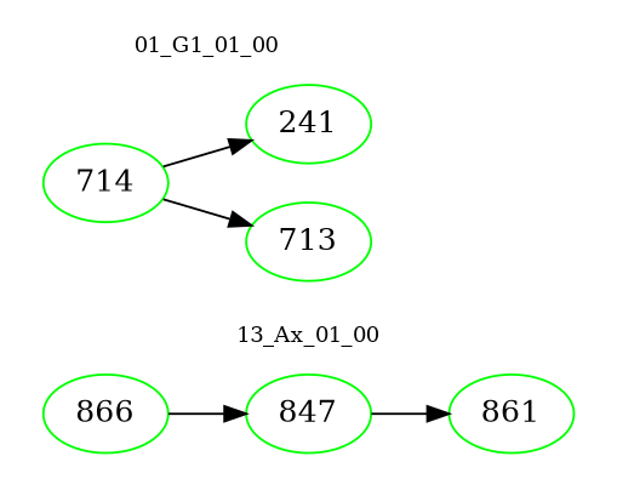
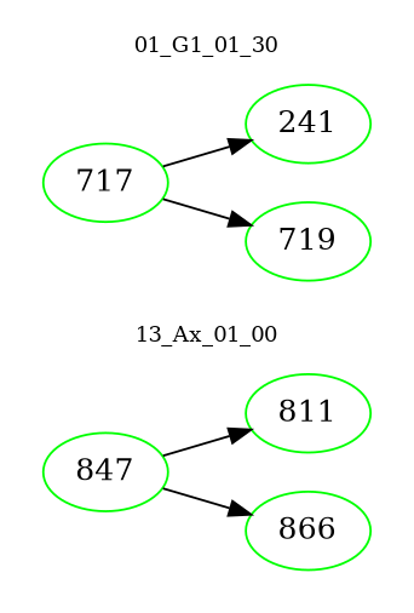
  digraph {
    rankdir=LR
    node [color=green]
    edge [color=black]
    n1 [label=847]
    n2 [label=866]
-   n3 [label=861]
-   n4 [label=714]
-   n5 [label=713]
+   n3 [label=811]
+   n4 [label=717]
+   n5 [label=719]
    n6 [label=241]
    subgraph cluster_1 {
      color=white
      fontsize=10
      label="13_Ax_01_00"
      n1
      n2
      n3
    }
    subgraph cluster_2 {
      color=white
      fontsize=10
-     label="01_G1_01_00"
+     label="01_G1_01_30"
      n4
      n5
      n6
    }
-   n2 -> n1
+   n1 -> n2
    n1 -> n3
    n4 -> n5
    n4 -> n6
  }
